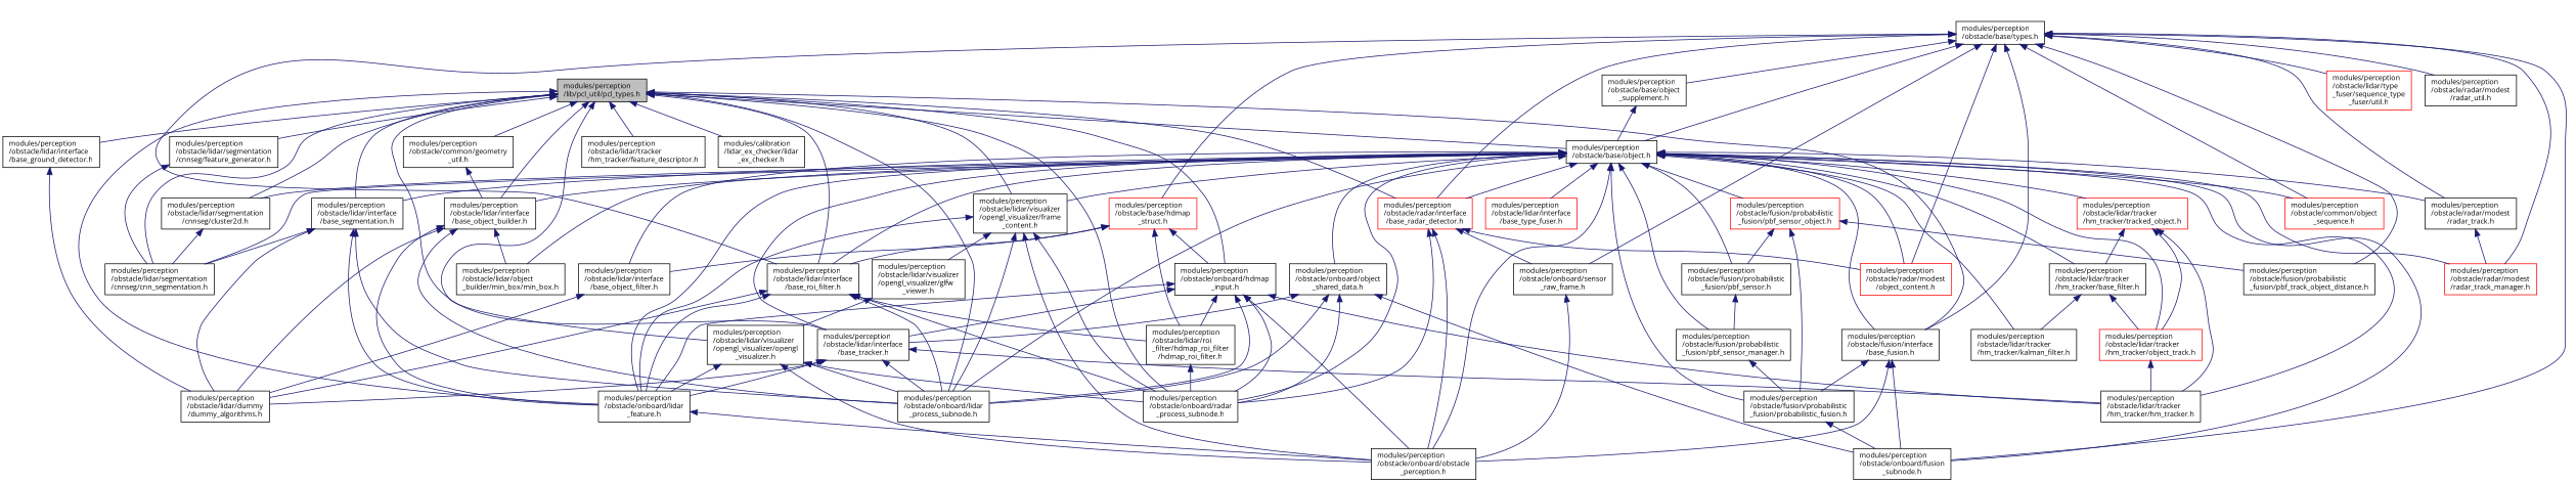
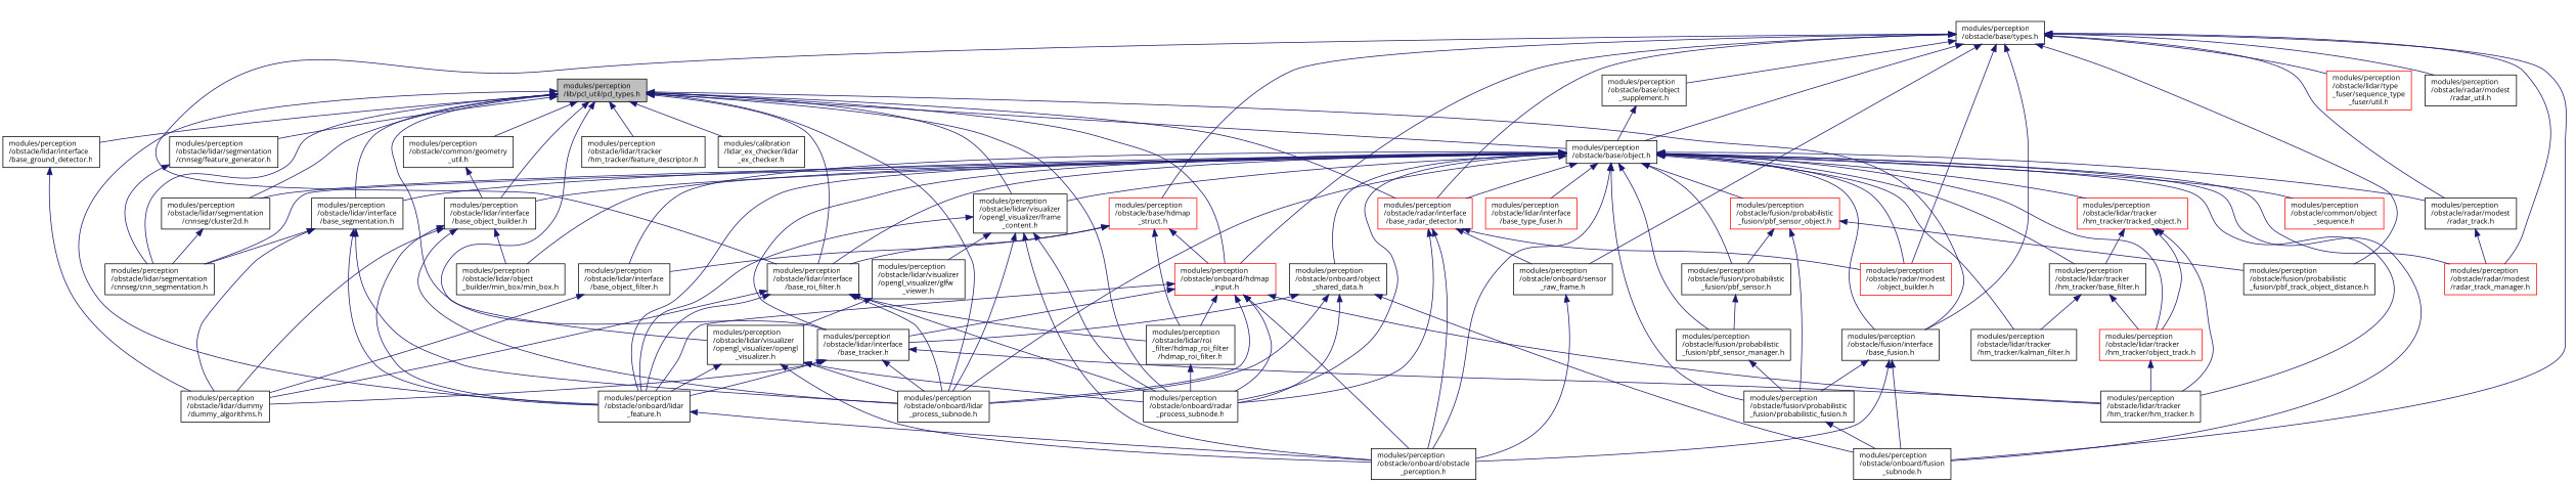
  digraph {
    fontname="Open Sans"
    node [color=black fillcolor=white fontname="Open Sans" fontsize=10 shape=record style=filled]
    edge [color=midnightblue dir=back fontname="Open Sans" fontsize=10 labelfontname=Helvetica labelfontsize=10 style=solid]
    n1 [fillcolor=grey75 fontcolor=black height=0.2 label="modules/perception\l/lib/pcl_util/pcl_types.h" width=0.4]
    n2 [height=0.2 label="modules/calibration\l/lidar_ex_checker/lidar\l_ex_checker.h" width=0.4]
    n3 [height=0.2 label="modules/perception\l/obstacle/lidar/interface\l/base_roi_filter.h" width=0.4]
    n4 [height=0.2 label="modules/perception\l/obstacle/onboard/radar\l_process_subnode.h" width=0.4]
    n5 [height=0.2 label="modules/perception\l/obstacle/onboard/lidar\l_feature.h" width=0.4]
    n6 [height=0.2 label="modules/perception\l/obstacle/onboard/lidar\l_process_subnode.h" width=0.4]
    n7 [height=0.2 label="modules/perception\l/obstacle/lidar/interface\l/base_tracker.h" width=0.4]
-   n8 [height=0.2 label="modules/perception\l/obstacle/onboard/hdmap\l_input.h" width=0.4]
+   n8 [color=red height=0.2 label="modules/perception\l/obstacle/onboard/hdmap\l_input.h" width=0.4]
    n9 [height=0.2 label="modules/perception\l/obstacle/base/object.h" width=0.4]
    n10 [height=0.2 label="modules/perception\l/obstacle/fusion/interface\l/base_fusion.h" width=0.4]
    n11 [height=0.2 label="modules/perception\l/obstacle/lidar/interface\l/base_object_builder.h" width=0.4]
    n12 [height=0.2 label="modules/perception\l/obstacle/lidar/interface\l/base_segmentation.h" width=0.4]
    n13 [height=0.2 label="modules/perception\l/obstacle/lidar/segmentation\l/cnnseg/cnn_segmentation.h" width=0.4]
    n14 [height=0.2 label="modules/perception\l/obstacle/lidar/segmentation\l/cnnseg/cluster2d.h" width=0.4]
    n15 [height=0.2 label="modules/perception\l/obstacle/lidar/visualizer\l/opengl_visualizer/frame\l_content.h" width=0.4]
    n16 [height=0.2 label="modules/perception\l/obstacle/lidar/visualizer\l/opengl_visualizer/opengl\l_visualizer.h" width=0.4]
    n17 [color=red height=0.2 label="modules/perception\l/obstacle/radar/interface\l/base_radar_detector.h" width=0.4]
    n18 [height=0.2 label="modules/perception\l/obstacle/common/geometry\l_util.h" width=0.4]
    n19 [height=0.2 label="modules/perception\l/obstacle/lidar/interface\l/base_ground_detector.h" width=0.4]
    n20 [height=0.2 label="modules/perception\l/obstacle/lidar/segmentation\l/cnnseg/feature_generator.h" width=0.4]
    n21 [height=0.2 label="modules/perception\l/obstacle/lidar/tracker\l/hm_tracker/feature_descriptor.h" width=0.4]
    n22 [height=0.2 label="modules/perception\l/obstacle/base/types.h" width=0.4]
    n23 [color=red height=0.2 label="modules/perception\l/obstacle/base/hdmap\l_struct.h" width=0.4]
    n24 [height=0.2 label="modules/perception\l/obstacle/base/object\l_supplement.h" width=0.4]
    n25 [height=0.2 label="modules/perception\l/obstacle/onboard/fusion\l_subnode.h" width=0.4]
    n26 [height=0.2 label="modules/perception\l/obstacle/fusion/probabilistic\l_fusion/pbf_track_object_distance.h" width=0.4]
    n27 [height=0.2 label="modules/perception\l/obstacle/onboard/sensor\l_raw_frame.h" width=0.4]
-   n28 [color=red height=0.2 label="modules/perception\l/obstacle/radar/modest\l/object_content.h" width=0.4]
+   n28 [color=red height=0.2 label="modules/perception\l/obstacle/radar/modest\l/object_builder.h" width=0.4]
    n29 [color=red height=0.2 label="modules/perception\l/obstacle/radar/modest\l/radar_track_manager.h" width=0.4]
    n30 [height=0.2 label="modules/perception\l/obstacle/radar/modest\l/radar_track.h" width=0.4]
    n31 [color=red height=0.2 label="modules/perception\l/obstacle/lidar/type\l_fuser/sequence_type\l_fuser/util.h" width=0.4]
    n32 [height=0.2 label="modules/perception\l/obstacle/radar/modest\l/radar_util.h" width=0.4]
    n33 [height=0.2 label="modules/perception\l/obstacle/lidar/roi\l_filter/hdmap_roi_filter\l/hdmap_roi_filter.h" width=0.4]
    n34 [height=0.2 label="modules/perception\l/obstacle/lidar/dummy\l/dummy_algorithms.h" width=0.4]
    n35 [height=0.2 label="modules/perception\l/obstacle/onboard/obstacle\l_perception.h" width=0.4]
    n36 [height=0.2 label="modules/perception\l/obstacle/lidar/tracker\l/hm_tracker/hm_tracker.h" width=0.4]
    n37 [height=0.2 label="modules/perception\l/obstacle/lidar/interface\l/base_object_filter.h" width=0.4]
    n38 [color=red height=0.2 label="modules/perception\l/obstacle/common/object\l_sequence.h" width=0.4]
    n39 [height=0.2 label="modules/perception\l/obstacle/fusion/probabilistic\l_fusion/probabilistic_fusion.h" width=0.4]
    n40 [color=red height=0.2 label="modules/perception\l/obstacle/fusion/probabilistic\l_fusion/pbf_sensor_object.h" width=0.4]
    n41 [height=0.2 label="modules/perception\l/obstacle/fusion/probabilistic\l_fusion/pbf_sensor.h" width=0.4]
    n42 [height=0.2 label="modules/perception\l/obstacle/fusion/probabilistic\l_fusion/pbf_sensor_manager.h" width=0.4]
    n43 [height=0.2 label="modules/perception\l/obstacle/lidar/object\l_builder/min_box/min_box.h" width=0.4]
    n44 [color=red height=0.2 label="modules/perception\l/obstacle/lidar/interface\l/base_type_fuser.h" width=0.4]
    n45 [height=0.2 label="modules/perception\l/obstacle/lidar/tracker\l/hm_tracker/base_filter.h" width=0.4]
    n46 [color=red height=0.2 label="modules/perception\l/obstacle/lidar/tracker\l/hm_tracker/object_track.h" width=0.4]
    n47 [height=0.2 label="modules/perception\l/obstacle/lidar/tracker\l/hm_tracker/kalman_filter.h" width=0.4]
    n48 [color=red height=0.2 label="modules/perception\l/obstacle/lidar/tracker\l/hm_tracker/tracked_object.h" width=0.4]
    n49 [height=0.2 label="modules/perception\l/obstacle/onboard/object\l_shared_data.h" width=0.4]
    n50 [height=0.2 label="modules/perception\l/obstacle/lidar/visualizer\l/opengl_visualizer/glfw\l_viewer.h" width=0.4]
    n1 -> n2
    n1 -> n3
    n1 -> n4
    n1 -> n5
    n1 -> n6
    n1 -> n7
    n1 -> n8
    n1 -> n9
    n1 -> n10
    n1 -> n11
    n1 -> n12
    n1 -> n13
    n1 -> n14
    n1 -> n15
    n1 -> n16
    n1 -> n17
    n1 -> n18
    n1 -> n19
    n1 -> n20
    n1 -> n21
    n3 -> n4
    n3 -> n5
    n3 -> n6
    n3 -> n33
    n3 -> n34
    n5 -> n35
    n7 -> n5
    n7 -> n6
    n7 -> n34
    n7 -> n36
    n8 -> n4
    n8 -> n5
    n8 -> n6
    n8 -> n7
    n8 -> n33
    n8 -> n35
    n8 -> n36
    n9 -> n3
    n9 -> n4
    n9 -> n5
    n9 -> n6
    n9 -> n7
    n9 -> n10
    n9 -> n11
    n9 -> n12
    n9 -> n13
    n9 -> n14
    n9 -> n15
    n9 -> n17
    n9 -> n25
    n9 -> n28
    n9 -> n29
    n9 -> n30
    n9 -> n35
    n9 -> n36
    n9 -> n37
    n9 -> n38
    n9 -> n39
    n9 -> n40
    n9 -> n41
    n9 -> n42
    n9 -> n43
    n9 -> n44
    n9 -> n45
    n9 -> n46
    n9 -> n47
    n9 -> n48
    n9 -> n49
    n10 -> n25
    n10 -> n35
    n10 -> n39
    n11 -> n5
    n11 -> n6
    n11 -> n34
    n11 -> n43
    n12 -> n5
    n12 -> n6
    n12 -> n13
    n12 -> n34
    n14 -> n13
    n15 -> n4
    n15 -> n5
    n15 -> n6
    n15 -> n35
    n15 -> n50
    n16 -> n4
    n16 -> n5
    n16 -> n6
    n16 -> n35
    n17 -> n4
    n17 -> n27
    n17 -> n28
    n17 -> n35
    n18 -> n11
    n19 -> n34
    n20 -> n13
    n22 -> n3
-   n22 -> n38
+   n22 -> n8
    n22 -> n9
    n22 -> n10
    n22 -> n17
    n22 -> n23
    n22 -> n24
    n22 -> n25
    n22 -> n26
    n22 -> n27
    n22 -> n28
    n22 -> n29
    n22 -> n30
    n22 -> n31
    n22 -> n32
    n23 -> n3
    n23 -> n8
    n23 -> n33
    n23 -> n37
    n24 -> n9
    n27 -> n35
    n30 -> n29
    n33 -> n4
    n37 -> n34
    n39 -> n25
    n40 -> n26
    n40 -> n39
    n40 -> n41
    n41 -> n42
    n42 -> n39
    n45 -> n46
    n45 -> n47
    n46 -> n36
    n48 -> n36
    n48 -> n45
    n48 -> n46
    n49 -> n4
    n49 -> n6
    n49 -> n7
    n49 -> n25
    n50 -> n16
  }
